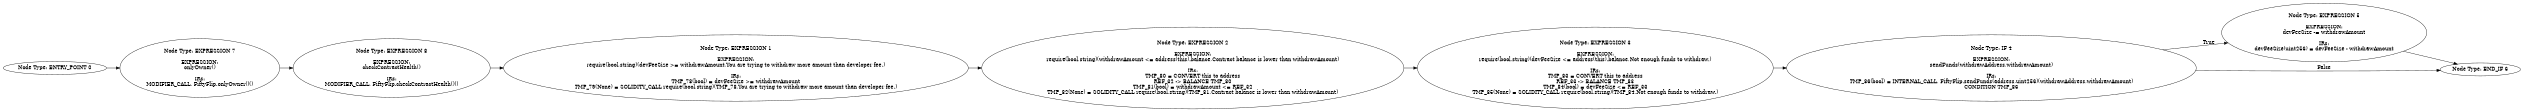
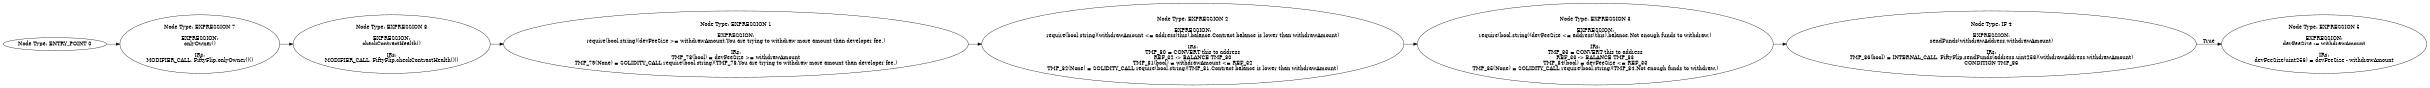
  digraph {
    rankdir=LR
    n1 [label="Node Type: ENTRY_POINT 0\n"]
    n2 [label="Node Type: EXPRESSION 7\n\nEXPRESSION:\nonlyOwner()\n\nIRs:\nMODIFIER_CALL, FiftyFlip.onlyOwner()()"]
    n3 [label="Node Type: EXPRESSION 8\n\nEXPRESSION:\ncheckContractHealth()\n\nIRs:\nMODIFIER_CALL, FiftyFlip.checkContractHealth()()"]
    n4 [label="Node Type: EXPRESSION 1\n\nEXPRESSION:\nrequire(bool,string)(devFeeSize >= withdrawAmount,You are trying to withdraw more amount than developer fee.)\n\nIRs:\nTMP_78(bool) = devFeeSize >= withdrawAmount\nTMP_79(None) = SOLIDITY_CALL require(bool,string)(TMP_78,You are trying to withdraw more amount than developer fee.)"]
    n5 [label="Node Type: EXPRESSION 2\n\nEXPRESSION:\nrequire(bool,string)(withdrawAmount <= address(this).balance,Contract balance is lower than withdrawAmount)\n\nIRs:\nTMP_80 = CONVERT this to address\nREF_32 -> BALANCE TMP_80\nTMP_81(bool) = withdrawAmount <= REF_32\nTMP_82(None) = SOLIDITY_CALL require(bool,string)(TMP_81,Contract balance is lower than withdrawAmount)"]
    n6 [label="Node Type: EXPRESSION 3\n\nEXPRESSION:\nrequire(bool,string)(devFeeSize <= address(this).balance,Not enough funds to withdraw.)\n\nIRs:\nTMP_83 = CONVERT this to address\nREF_33 -> BALANCE TMP_83\nTMP_84(bool) = devFeeSize <= REF_33\nTMP_85(None) = SOLIDITY_CALL require(bool,string)(TMP_84,Not enough funds to withdraw.)"]
    n7 [label="Node Type: IF 4\n\nEXPRESSION:\nsendFunds(withdrawAddress,withdrawAmount)\n\nIRs:\nTMP_86(bool) = INTERNAL_CALL, FiftyFlip.sendFunds(address,uint256)(withdrawAddress,withdrawAmount)\nCONDITION TMP_86"]
    n8 [label="Node Type: EXPRESSION 5\n\nEXPRESSION:\ndevFeeSize -= withdrawAmount\n\nIRs:\ndevFeeSize(uint256) = devFeeSize - withdrawAmount"]
-   n9 [label="Node Type: END_IF 6\n"]
    n1 -> n2
    n2 -> n3
    n3 -> n4
    n4 -> n5
    n5 -> n6
    n6 -> n7
    n7 -> n8 [label=True]
-   n7 -> n9 [label=False]
-   n8 -> n9
  }
